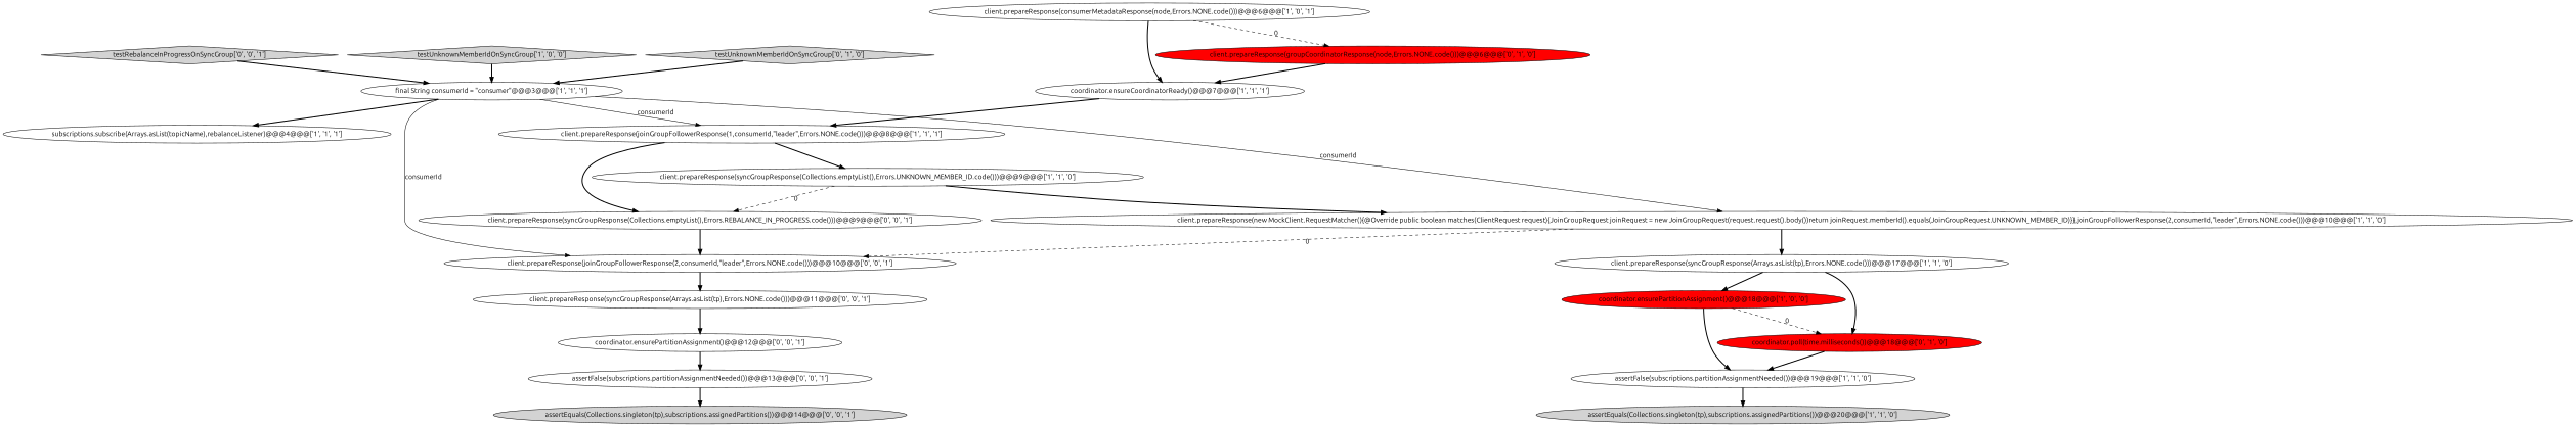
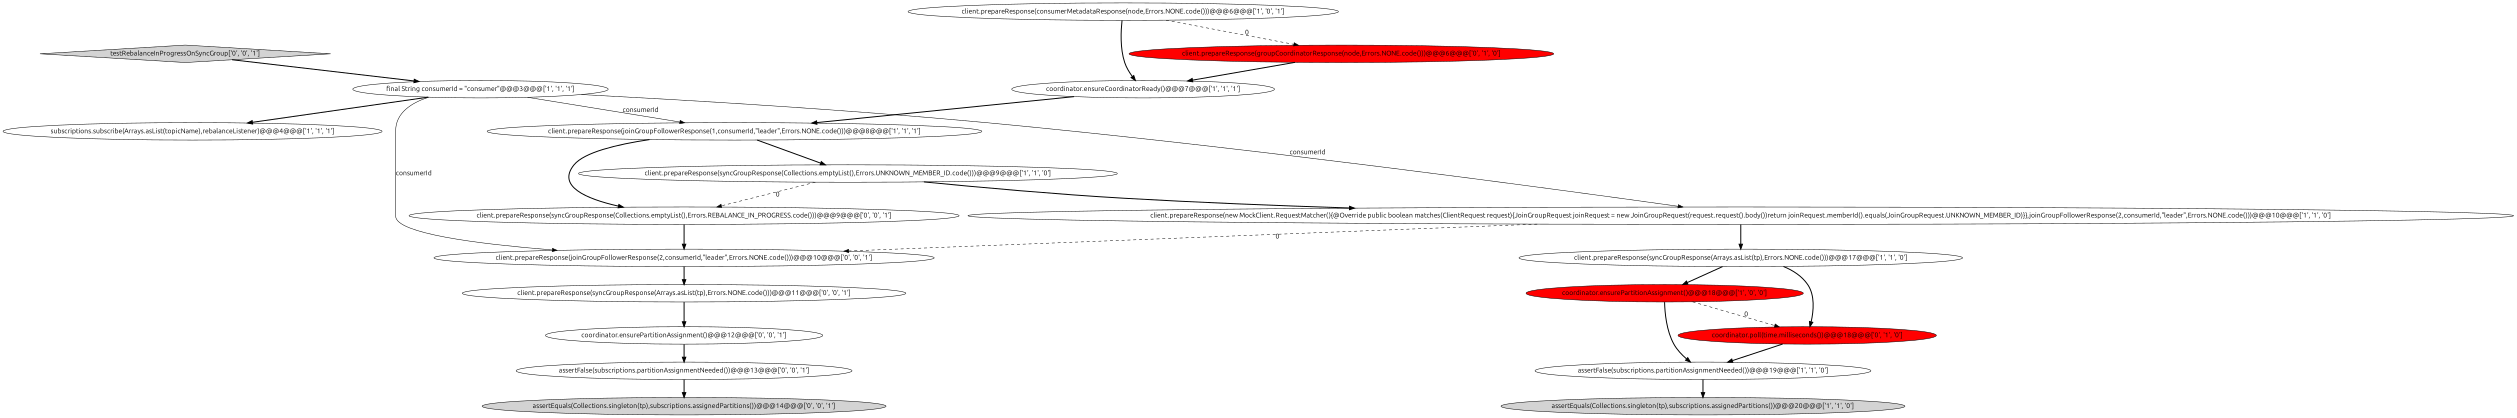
  digraph {
    fontname=Ubuntu
    node [fillcolor=white fontname=Ubuntu shape=ellipse style=filled]
    edge [fontname=Ubuntu style=bold]
    n1 [label="final String consumerId = \"consumer\"@@@3@@@['1', '1', '1']"]
    n2 [label="subscriptions.subscribe(Arrays.asList(topicName),rebalanceListener)@@@4@@@['1', '1', '1']"]
    n3 [label="client.prepareResponse(joinGroupFollowerResponse(2,consumerId,\"leader\",Errors.NONE.code()))@@@10@@@['0', '0', '1']"]
    n4 [label="client.prepareResponse(new MockClient.RequestMatcher(){@Override public boolean matches(ClientRequest request){JoinGroupRequest joinRequest = new JoinGroupRequest(request.request().body())return joinRequest.memberId().equals(JoinGroupRequest.UNKNOWN_MEMBER_ID)}},joinGroupFollowerResponse(2,consumerId,\"leader\",Errors.NONE.code()))@@@10@@@['1', '1', '0']"]
    n5 [label="client.prepareResponse(joinGroupFollowerResponse(1,consumerId,\"leader\",Errors.NONE.code()))@@@8@@@['1', '1', '1']"]
    n6 [label="client.prepareResponse(syncGroupResponse(Arrays.asList(tp),Errors.NONE.code()))@@@11@@@['0', '0', '1']"]
    n7 [label="client.prepareResponse(syncGroupResponse(Arrays.asList(tp),Errors.NONE.code()))@@@17@@@['1', '1', '0']"]
    n8 [label="client.prepareResponse(syncGroupResponse(Collections.emptyList(),Errors.UNKNOWN_MEMBER_ID.code()))@@@9@@@['1', '1', '0']"]
    n9 [label="client.prepareResponse(syncGroupResponse(Collections.emptyList(),Errors.REBALANCE_IN_PROGRESS.code()))@@@9@@@['0', '0', '1']"]
    n10 [fillcolor=red label="coordinator.ensurePartitionAssignment()@@@18@@@['1', '0', '0']"]
    n11 [label="assertFalse(subscriptions.partitionAssignmentNeeded())@@@19@@@['1', '1', '0']"]
    n12 [fillcolor=red label="coordinator.poll(time.milliseconds())@@@18@@@['0', '1', '0']"]
    n13 [fillcolor=lightgray label="assertEquals(Collections.singleton(tp),subscriptions.assignedPartitions())@@@20@@@['1', '1', '0']"]
    n14 [fillcolor=red label="client.prepareResponse(groupCoordinatorResponse(node,Errors.NONE.code()))@@@6@@@['0', '1', '0']"]
    n15 [label="coordinator.ensureCoordinatorReady()@@@7@@@['1', '1', '1']"]
-   n16 [fillcolor=lightgray label="testUnknownMemberIdOnSyncGroup['1', '0', '0']" shape=diamond]
    n17 [label="coordinator.ensurePartitionAssignment()@@@12@@@['0', '0', '1']"]
    n18 [label="client.prepareResponse(consumerMetadataResponse(node,Errors.NONE.code()))@@@6@@@['1', '0', '1']"]
    n19 [label="assertFalse(subscriptions.partitionAssignmentNeeded())@@@13@@@['0', '0', '1']"]
    n20 [fillcolor=lightgray label="assertEquals(Collections.singleton(tp),subscriptions.assignedPartitions())@@@14@@@['0', '0', '1']"]
-   n21 [fillcolor=lightgray label="testUnknownMemberIdOnSyncGroup['0', '1', '0']" shape=diamond]
    n22 [fillcolor=lightgray label="testRebalanceInProgressOnSyncGroup['0', '0', '1']" shape=diamond]
    n1 -> n2
    n1 -> n3 [label=consumerId style=solid]
    n1 -> n4 [label=consumerId style=solid]
    n1 -> n5 [label=consumerId style=solid]
    n3 -> n6
    n4 -> n3 [label=0 style=dashed]
    n4 -> n7
    n5 -> n8
    n5 -> n9
    n6 -> n17
    n7 -> n10
    n7 -> n12
    n8 -> n4
    n8 -> n9 [label=0 style=dashed]
    n9 -> n3
    n10 -> n11
    n10 -> n12 [label=0 style=dashed]
    n11 -> n13
    n12 -> n11
    n14 -> n15
    n15 -> n5
-   n16 -> n1
    n17 -> n19
    n18 -> n14 [label=0 style=dashed]
    n18 -> n15
    n19 -> n20
-   n21 -> n1
    n22 -> n1
  }
